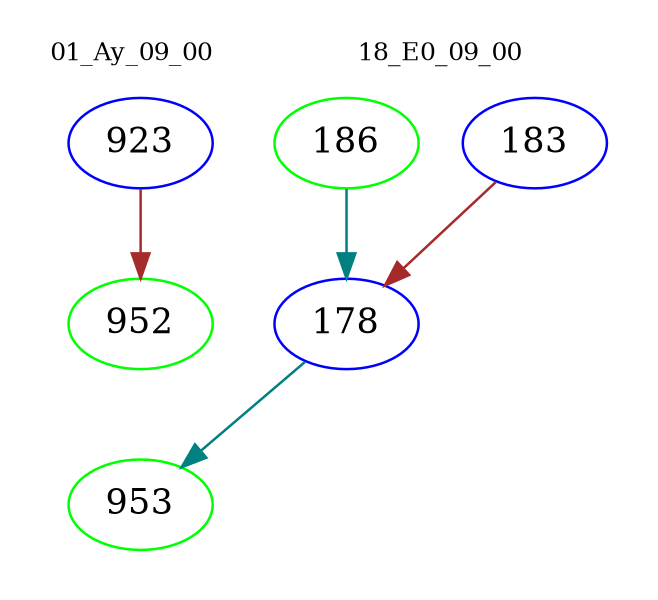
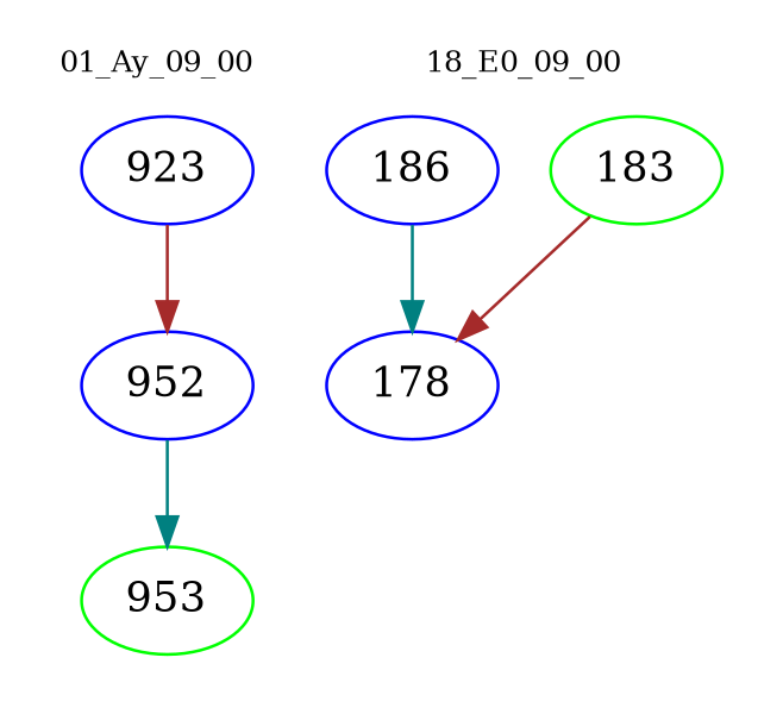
  digraph {
    node [color=blue]
    edge [color=brown]
    n1 [label=923]
-   n2 [color=green label=952]
+   n2 [label=952]
    n3 [color=green label=953]
-   n4 [label=183]
+   n4 [color=green label=183]
    n5 [label=178]
-   n6 [color=green label=186]
+   n6 [label=186]
    subgraph cluster_1 {
      color=white
      fontsize=10
      label="01_Ay_09_00"
      n1
      n2
      n3
    }
    subgraph cluster_2 {
      color=white
      fontsize=10
      label="18_E0_09_00"
      n4
      n5
      n6
    }
    n1 -> n2
-   n5 -> n3 [color=teal]
+   n2 -> n3 [color=teal]
    n4 -> n5
    n6 -> n5 [color=teal]
  }
